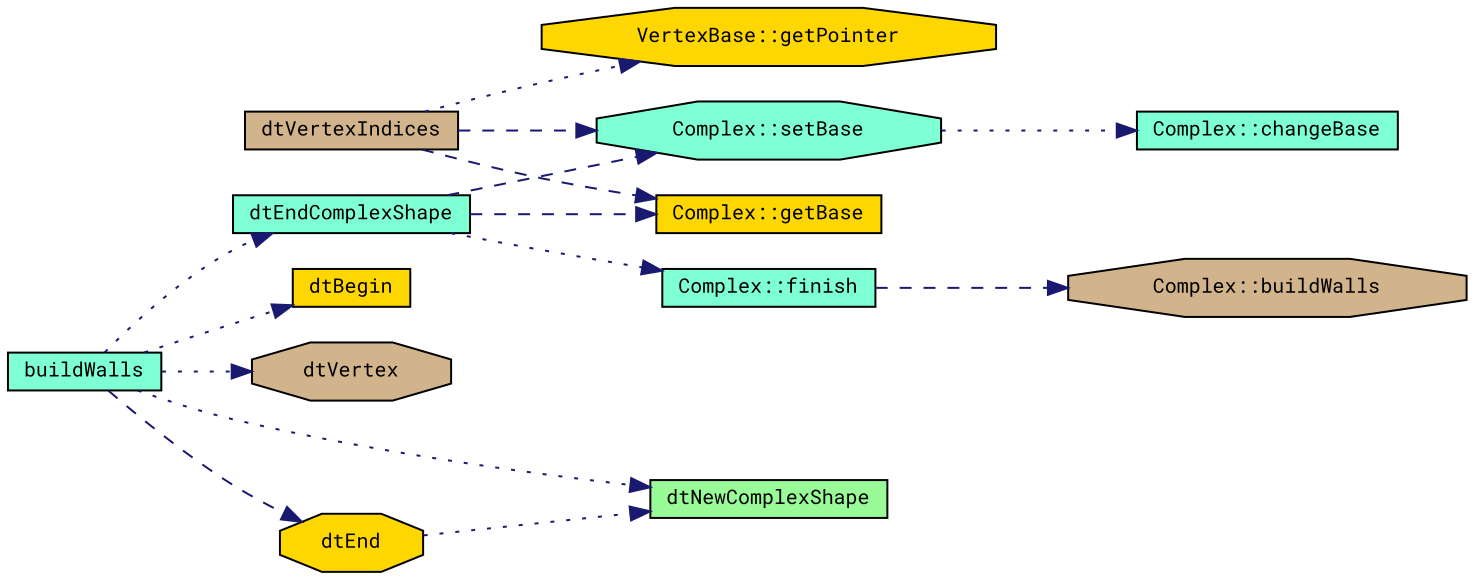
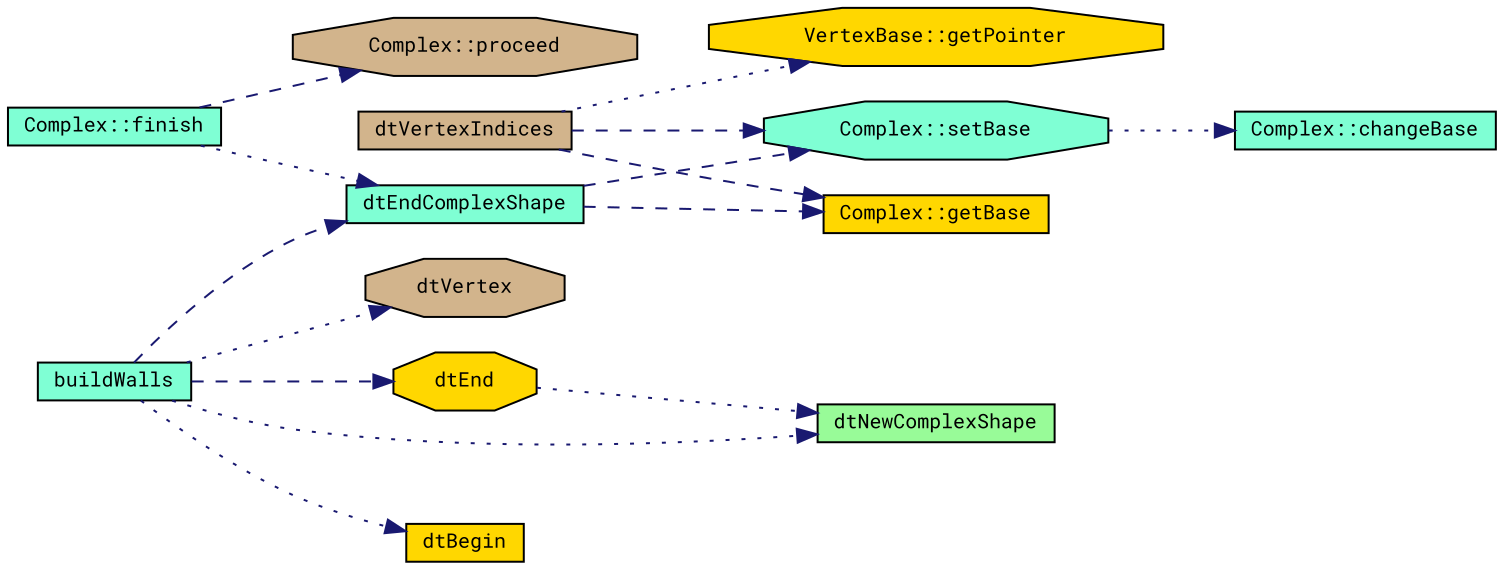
  digraph {
    fontname="Roboto Mono"
    rankdir=LR
    node [color=black fillcolor=aquamarine fontname="Roboto Mono" fontsize=10 shape=box style=filled]
    edge [color=midnightblue fontname="Roboto Mono" fontsize=10 labelfontname=Helvetica labelfontsize=10 style=dotted]
    n1 [fontcolor=black height=0.2 label=buildWalls width=0.4]
    n2 [height=0.2 label=dtEndComplexShape width=0.4]
    n3 [fillcolor=palegreen height=0.2 label=dtNewComplexShape width=0.4]
    n4 [fillcolor=gold height=0.2 label=dtBegin width=0.4]
    n5 [fillcolor=tan height=0.2 label=dtVertex shape=octagon width=0.4]
    n6 [fillcolor=gold height=0.2 label=dtEnd shape=octagon width=0.4]
    n7 [fillcolor=gold height=0.2 label="Complex::getBase" width=0.4]
    n8 [height=0.2 label="Complex::setBase" shape=octagon width=0.4]
    n9 [height=0.2 label="Complex::finish" width=0.4]
    n10 [fillcolor=gold height=0.2 label="VertexBase::getPointer" shape=octagon width=0.4]
    n11 [height=0.2 label="Complex::changeBase" width=0.4]
-   n12 [fillcolor=tan height=0.2 label="Complex::buildWalls" shape=octagon width=0.4]
+   n12 [fillcolor=tan height=0.2 label="Complex::proceed" shape=octagon width=0.4]
    n13 [fillcolor=tan height=0.2 label=dtVertexIndices width=0.4]
-   n1 -> n2
+   n1 -> n2 [style=dashed]
    n1 -> n3
    n1 -> n4
    n1 -> n5
    n1 -> n6 [style=dashed]
    n2 -> n7 [style=dashed]
    n2 -> n8 [style=dashed]
-   n2 -> n9
+   n9 -> n2
    n6 -> n3
    n8 -> n11
    n9 -> n12 [style=dashed]
    n13 -> n7 [style=dashed]
    n13 -> n8 [style=dashed]
    n13 -> n10
  }
